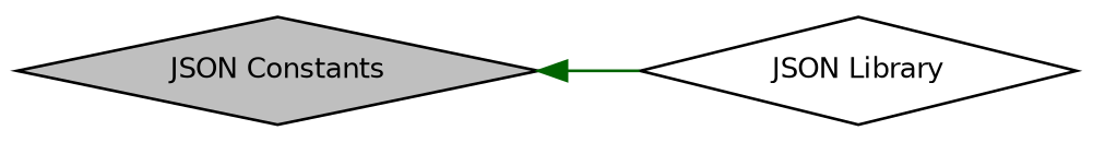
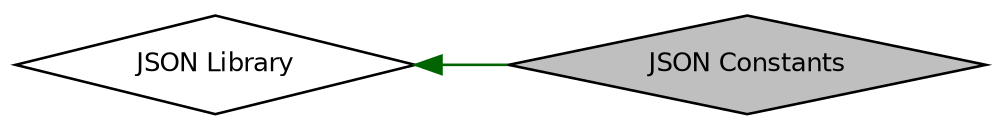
  digraph {
    rankdir=LR
    fontname="DejaVu Sans"
    node [color=black fontname="DejaVu Sans" fontsize=10 shape=diamond style=filled]
    n1 [fillcolor=grey75 fontcolor=black height=0.2 label="JSON Constants" width=0.4]
    n2 [fillcolor=white height=0.2 label="JSON Library" width=0.4]
-   n1 -> n2 [dir=back fontname="DejaVu Sans" fontsize=10 labelfontname=Helvetica labelfontsize=10 shape=plaintext style=solid color=darkgreen]
+   n2 -> n1 [dir=back fontname="DejaVu Sans" fontsize=10 labelfontname=Helvetica labelfontsize=10 shape=plaintext style=solid color=darkgreen]
  }
